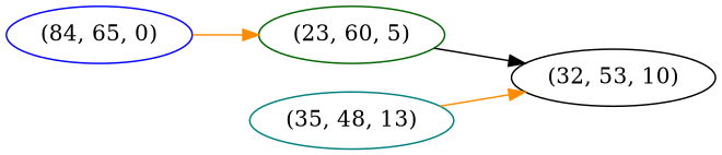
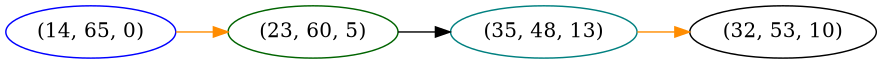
  digraph {
    rankdir=LR
    edge [color=darkorange]
-   "(14, 65, 0)" [color=blue label="(84, 65, 0)"]
+   "(14, 65, 0)" [color=blue]
    "(23, 60, 5)" [color=darkgreen]
    "(32, 53, 10)" [color=black]
    "(35, 48, 13)" [color=teal]
    "(14, 65, 0)" -> "(23, 60, 5)"
-   "(23, 60, 5)" -> "(32, 53, 10)" [color=black]
+   "(23, 60, 5)" -> "(35, 48, 13)" [color=black]
    "(35, 48, 13)" -> "(32, 53, 10)"
  }
